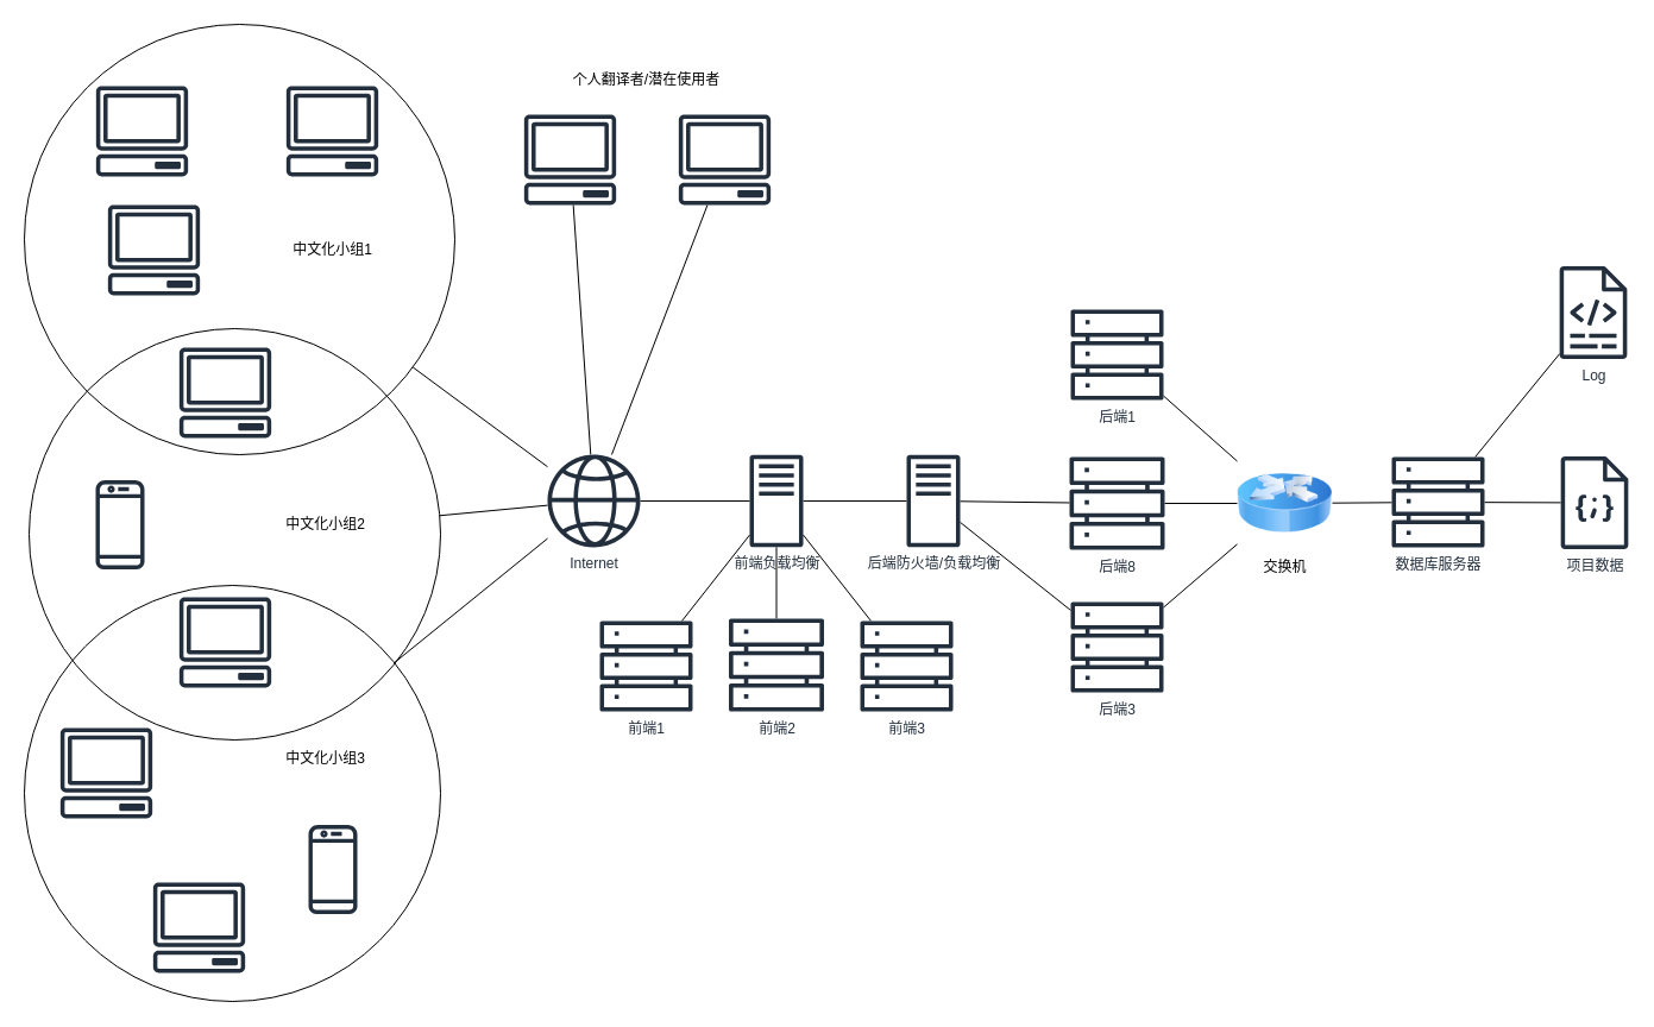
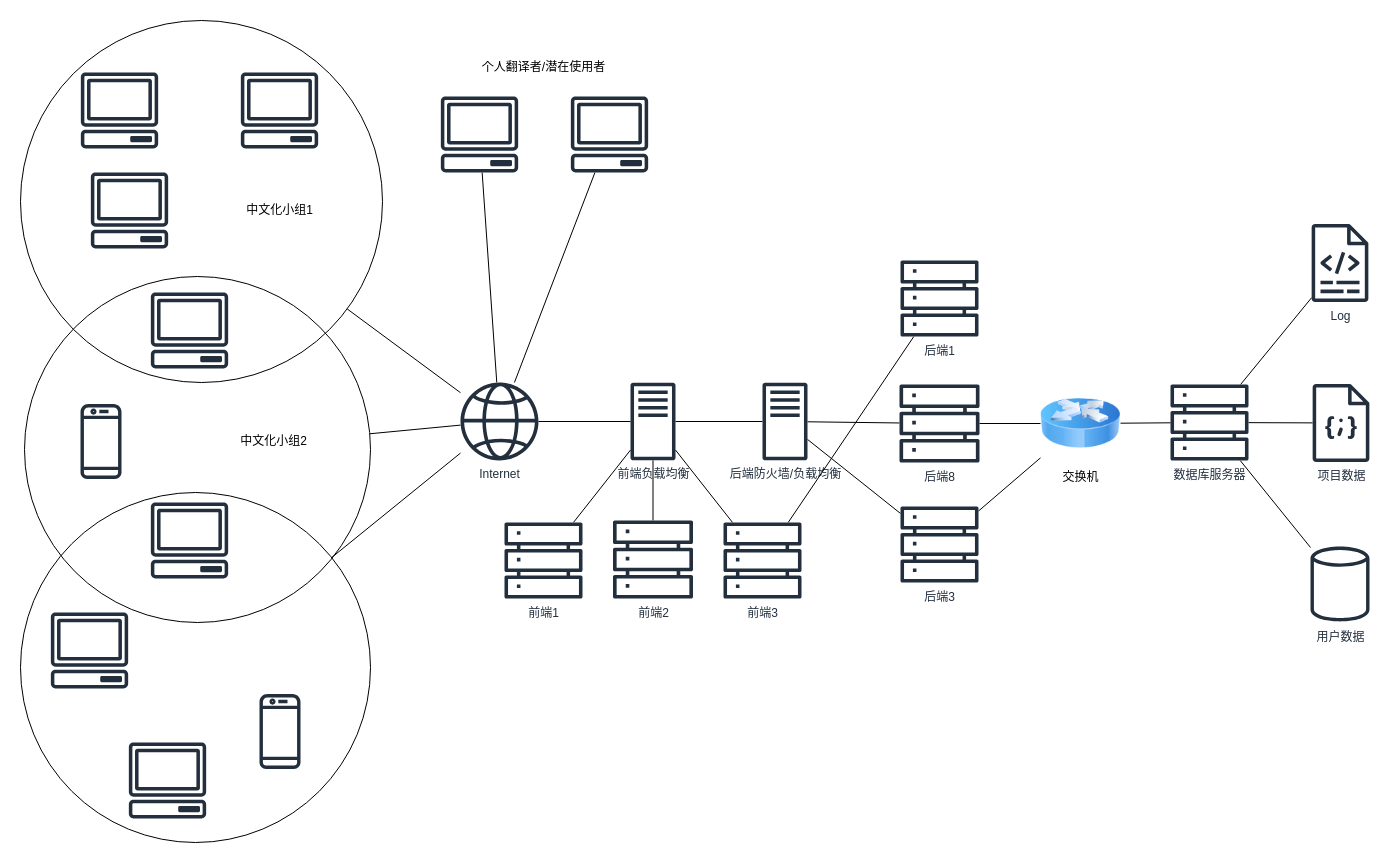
  <mxCell id="0" />
  <mxCell id="1" parent="0" />
  <mxCell id="2" style="rounded=0;orthogonalLoop=1;jettySize=auto;html=1;endArrow=none;endFill=0;" edge="1" parent="1" source="3" target="48"><mxGeometry relative="1" as="geometry" /></mxCell>
  <mxCell id="3" value="" style="ellipse;whiteSpace=wrap;html=1;aspect=fixed;fillColor=none;" vertex="1" parent="1"><mxGeometry x="20" y="492" width="350" height="350" as="geometry" /></mxCell>
  <mxCell id="4" style="rounded=0;orthogonalLoop=1;jettySize=auto;html=1;endArrow=none;endFill=0;" edge="1" parent="1" source="5" target="48"><mxGeometry relative="1" as="geometry" /></mxCell>
  <mxCell id="5" value="" style="ellipse;whiteSpace=wrap;html=1;aspect=fixed;fillColor=none;" vertex="1" parent="1"><mxGeometry x="20" y="20" width="362" height="362" as="geometry" /></mxCell>
  <mxCell id="6" style="rounded=0;orthogonalLoop=1;jettySize=auto;html=1;endArrow=none;endFill=0;" edge="1" parent="1" source="7" target="29"><mxGeometry relative="1" as="geometry" /></mxCell>
  <mxCell id="7" value="前端负载均衡" style="sketch=0;outlineConnect=0;fontColor=#232F3E;gradientColor=none;fillColor=#232F3D;strokeColor=none;dashed=0;verticalLabelPosition=bottom;verticalAlign=top;align=center;html=1;fontSize=12;fontStyle=0;aspect=fixed;pointerEvents=1;shape=mxgraph.aws4.traditional_server;" vertex="1" parent="1"><mxGeometry x="630" y="382" width="45" height="78" as="geometry" /></mxCell>
  <mxCell id="8" value="" style="sketch=0;outlineConnect=0;fontColor=#232F3E;gradientColor=none;fillColor=#232F3D;strokeColor=none;dashed=0;verticalLabelPosition=bottom;verticalAlign=top;align=center;html=1;fontSize=12;fontStyle=0;aspect=fixed;pointerEvents=1;shape=mxgraph.aws4.client;" vertex="1" parent="1"><mxGeometry x="80" y="72" width="78" height="76" as="geometry" /></mxCell>
  <mxCell id="9" value="" style="sketch=0;outlineConnect=0;fontColor=#232F3E;gradientColor=none;fillColor=#232F3D;strokeColor=none;dashed=0;verticalLabelPosition=bottom;verticalAlign=top;align=center;html=1;fontSize=12;fontStyle=0;aspect=fixed;pointerEvents=1;shape=mxgraph.aws4.client;" vertex="1" parent="1"><mxGeometry x="240" y="72" width="78" height="76" as="geometry" /></mxCell>
  <mxCell id="10" value="" style="sketch=0;outlineConnect=0;fontColor=#232F3E;gradientColor=none;fillColor=#232F3D;strokeColor=none;dashed=0;verticalLabelPosition=bottom;verticalAlign=top;align=center;html=1;fontSize=12;fontStyle=0;aspect=fixed;pointerEvents=1;shape=mxgraph.aws4.client;" vertex="1" parent="1"><mxGeometry x="90" y="172" width="78" height="76" as="geometry" /></mxCell>
  <mxCell id="11" value="" style="sketch=0;outlineConnect=0;fontColor=#232F3E;gradientColor=none;fillColor=#232F3D;strokeColor=none;dashed=0;verticalLabelPosition=bottom;verticalAlign=top;align=center;html=1;fontSize=12;fontStyle=0;aspect=fixed;pointerEvents=1;shape=mxgraph.aws4.client;" vertex="1" parent="1"><mxGeometry x="150" y="292" width="78" height="76" as="geometry" /></mxCell>
  <mxCell id="12" value="" style="sketch=0;outlineConnect=0;fontColor=#232F3E;gradientColor=none;fillColor=#232F3D;strokeColor=none;dashed=0;verticalLabelPosition=bottom;verticalAlign=top;align=center;html=1;fontSize=12;fontStyle=0;aspect=fixed;pointerEvents=1;shape=mxgraph.aws4.client;" vertex="1" parent="1"><mxGeometry x="50" y="612" width="78" height="76" as="geometry" /></mxCell>
  <mxCell id="13" value="" style="sketch=0;outlineConnect=0;fontColor=#232F3E;gradientColor=none;fillColor=#232F3D;strokeColor=none;dashed=0;verticalLabelPosition=bottom;verticalAlign=top;align=center;html=1;fontSize=12;fontStyle=0;aspect=fixed;pointerEvents=1;shape=mxgraph.aws4.client;" vertex="1" parent="1"><mxGeometry x="150" y="502" width="78" height="76" as="geometry" /></mxCell>
  <mxCell id="14" value="" style="sketch=0;outlineConnect=0;fontColor=#232F3E;gradientColor=none;fillColor=#232F3D;strokeColor=none;dashed=0;verticalLabelPosition=bottom;verticalAlign=top;align=center;html=1;fontSize=12;fontStyle=0;aspect=fixed;pointerEvents=1;shape=mxgraph.aws4.client;" vertex="1" parent="1"><mxGeometry x="128" y="742" width="78" height="76" as="geometry" /></mxCell>
  <mxCell id="15" value="" style="sketch=0;outlineConnect=0;fontColor=#232F3E;gradientColor=none;fillColor=#232F3D;strokeColor=none;dashed=0;verticalLabelPosition=bottom;verticalAlign=top;align=center;html=1;fontSize=12;fontStyle=0;aspect=fixed;pointerEvents=1;shape=mxgraph.aws4.mobile_client;" vertex="1" parent="1"><mxGeometry x="259" y="692" width="41" height="78" as="geometry" /></mxCell>
  <mxCell id="16" style="rounded=0;orthogonalLoop=1;jettySize=auto;html=1;endArrow=none;endFill=0;" edge="1" parent="1" source="17" target="48"><mxGeometry relative="1" as="geometry" /></mxCell>
  <mxCell id="17" value="" style="ellipse;whiteSpace=wrap;html=1;aspect=fixed;fillColor=none;" vertex="1" parent="1"><mxGeometry x="24" y="276" width="346" height="346" as="geometry" /></mxCell>
  <mxCell id="18" value="" style="sketch=0;outlineConnect=0;fontColor=#232F3E;gradientColor=none;fillColor=#232F3D;strokeColor=none;dashed=0;verticalLabelPosition=bottom;verticalAlign=top;align=center;html=1;fontSize=12;fontStyle=0;aspect=fixed;pointerEvents=1;shape=mxgraph.aws4.mobile_client;" vertex="1" parent="1"><mxGeometry x="80" y="402" width="41" height="78" as="geometry" /></mxCell>
  <mxCell id="19" style="rounded=0;orthogonalLoop=1;jettySize=auto;html=1;endArrow=none;endFill=0;" edge="1" parent="1" source="20" target="48"><mxGeometry relative="1" as="geometry" /></mxCell>
  <mxCell id="20" value="" style="sketch=0;outlineConnect=0;fontColor=#232F3E;gradientColor=none;fillColor=#232F3D;strokeColor=none;dashed=0;verticalLabelPosition=bottom;verticalAlign=top;align=center;html=1;fontSize=12;fontStyle=0;aspect=fixed;pointerEvents=1;shape=mxgraph.aws4.client;" vertex="1" parent="1"><mxGeometry x="440" y="96" width="78" height="76" as="geometry" /></mxCell>
  <mxCell id="21" style="rounded=0;orthogonalLoop=1;jettySize=auto;html=1;endArrow=none;endFill=0;" edge="1" parent="1" source="22" target="7"><mxGeometry relative="1" as="geometry" /></mxCell>
  <mxCell id="22" value="前端3" style="sketch=0;outlineConnect=0;fontColor=#232F3E;gradientColor=none;fillColor=#232F3D;strokeColor=none;dashed=0;verticalLabelPosition=bottom;verticalAlign=top;align=center;html=1;fontSize=12;fontStyle=0;aspect=fixed;pointerEvents=1;shape=mxgraph.aws4.servers;" vertex="1" parent="1"><mxGeometry x="723" y="521" width="78" height="78" as="geometry" /></mxCell>
  <mxCell id="23" style="rounded=0;orthogonalLoop=1;jettySize=auto;html=1;endArrow=none;endFill=0;" edge="1" parent="1" source="24" target="7"><mxGeometry relative="1" as="geometry" /></mxCell>
  <mxCell id="24" value="前端2" style="sketch=0;outlineConnect=0;fontColor=#232F3E;gradientColor=none;fillColor=#232F3D;strokeColor=none;dashed=0;verticalLabelPosition=bottom;verticalAlign=top;align=center;html=1;fontSize=12;fontStyle=0;aspect=fixed;pointerEvents=1;shape=mxgraph.aws4.servers;" vertex="1" parent="1"><mxGeometry x="612.5" y="519" width="80" height="80" as="geometry" /></mxCell>
  <mxCell id="25" style="rounded=0;orthogonalLoop=1;jettySize=auto;html=1;endArrow=none;endFill=0;" edge="1" parent="1" source="26" target="7"><mxGeometry relative="1" as="geometry" /></mxCell>
  <mxCell id="26" value="前端1" style="sketch=0;outlineConnect=0;fontColor=#232F3E;gradientColor=none;fillColor=#232F3D;strokeColor=none;dashed=0;verticalLabelPosition=bottom;verticalAlign=top;align=center;html=1;fontSize=12;fontStyle=0;aspect=fixed;pointerEvents=1;shape=mxgraph.aws4.servers;" vertex="1" parent="1"><mxGeometry x="504" y="521" width="78" height="78" as="geometry" /></mxCell>
  <mxCell id="27" style="rounded=0;orthogonalLoop=1;jettySize=auto;html=1;endArrow=none;endFill=0;" edge="1" parent="1" source="29" target="33"><mxGeometry relative="1" as="geometry" /></mxCell>
  <mxCell id="28" style="rounded=0;orthogonalLoop=1;jettySize=auto;html=1;endArrow=none;endFill=0;" edge="1" parent="1" source="29" target="35"><mxGeometry relative="1" as="geometry" /></mxCell>
  <mxCell id="29" value="后端防火墙/负载均衡" style="sketch=0;outlineConnect=0;fontColor=#232F3E;gradientColor=none;fillColor=#232F3D;strokeColor=none;dashed=0;verticalLabelPosition=bottom;verticalAlign=top;align=center;html=1;fontSize=12;fontStyle=0;aspect=fixed;pointerEvents=1;shape=mxgraph.aws4.traditional_server;" vertex="1" parent="1"><mxGeometry x="762" y="382" width="45" height="78" as="geometry" /></mxCell>
- <mxCell id="30" style="rounded=0;orthogonalLoop=1;jettySize=auto;html=1;endArrow=none;endFill=0;" edge="1" parent="1" source="31" target="46"><mxGeometry relative="1" as="geometry" /></mxCell>
+ <mxCell id="30" style="rounded=0;orthogonalLoop=1;jettySize=auto;html=1;endArrow=none;endFill=0;" edge="1" parent="1" source="31" target="22"><mxGeometry relative="1" as="geometry" /></mxCell>
  <mxCell id="31" value="后端1" style="sketch=0;outlineConnect=0;fontColor=#232F3E;gradientColor=none;fillColor=#232F3D;strokeColor=none;dashed=0;verticalLabelPosition=bottom;verticalAlign=top;align=center;html=1;fontSize=12;fontStyle=0;aspect=fixed;pointerEvents=1;shape=mxgraph.aws4.servers;" vertex="1" parent="1"><mxGeometry x="900" y="259" width="78" height="78" as="geometry" /></mxCell>
  <mxCell id="32" style="rounded=0;orthogonalLoop=1;jettySize=auto;html=1;endArrow=none;endFill=0;" edge="1" parent="1" source="33" target="46"><mxGeometry relative="1" as="geometry" /></mxCell>
  <mxCell id="33" value="后端8" style="sketch=0;outlineConnect=0;fontColor=#232F3E;gradientColor=none;fillColor=#232F3D;strokeColor=none;dashed=0;verticalLabelPosition=bottom;verticalAlign=top;align=center;html=1;fontSize=12;fontStyle=0;aspect=fixed;pointerEvents=1;shape=mxgraph.aws4.servers;" vertex="1" parent="1"><mxGeometry x="899" y="383" width="80" height="80" as="geometry" /></mxCell>
  <mxCell id="34" style="rounded=0;orthogonalLoop=1;jettySize=auto;html=1;endArrow=none;endFill=0;" edge="1" parent="1" source="35" target="46"><mxGeometry relative="1" as="geometry" /></mxCell>
  <mxCell id="35" value="后端3" style="sketch=0;outlineConnect=0;fontColor=#232F3E;gradientColor=none;fillColor=#232F3D;strokeColor=none;dashed=0;verticalLabelPosition=bottom;verticalAlign=top;align=center;html=1;fontSize=12;fontStyle=0;aspect=fixed;pointerEvents=1;shape=mxgraph.aws4.servers;" vertex="1" parent="1"><mxGeometry x="900" y="505" width="78" height="78" as="geometry" /></mxCell>
  <mxCell id="36" style="rounded=0;orthogonalLoop=1;jettySize=auto;html=1;endArrow=none;endFill=0;" edge="1" parent="1" source="37" target="48"><mxGeometry relative="1" as="geometry" /></mxCell>
  <mxCell id="37" value="" style="sketch=0;outlineConnect=0;fontColor=#232F3E;gradientColor=none;fillColor=#232F3D;strokeColor=none;dashed=0;verticalLabelPosition=bottom;verticalAlign=top;align=center;html=1;fontSize=12;fontStyle=0;aspect=fixed;pointerEvents=1;shape=mxgraph.aws4.client;" vertex="1" parent="1"><mxGeometry x="570" y="96" width="78" height="76" as="geometry" /></mxCell>
+ <mxCell id="38" style="rounded=0;orthogonalLoop=1;jettySize=auto;html=1;endArrow=none;endFill=0;" edge="1" parent="1" source="41" target="42"><mxGeometry relative="1" as="geometry" /></mxCell>
  <mxCell id="39" style="rounded=0;orthogonalLoop=1;jettySize=auto;html=1;endArrow=none;endFill=0;" edge="1" parent="1" source="41" target="43"><mxGeometry relative="1" as="geometry" /></mxCell>
  <mxCell id="40" style="rounded=0;orthogonalLoop=1;jettySize=auto;html=1;endArrow=none;endFill=0;" edge="1" parent="1" source="41" target="44"><mxGeometry relative="1" as="geometry" /></mxCell>
  <mxCell id="41" value="数据库服务器" style="sketch=0;outlineConnect=0;fontColor=#232F3E;gradientColor=none;fillColor=#232F3D;strokeColor=none;dashed=0;verticalLabelPosition=bottom;verticalAlign=top;align=center;html=1;fontSize=12;fontStyle=0;aspect=fixed;pointerEvents=1;shape=mxgraph.aws4.servers;" vertex="1" parent="1"><mxGeometry x="1170" y="383" width="78" height="78" as="geometry" /></mxCell>
+ <mxCell id="42" value="用户数据" style="sketch=0;outlineConnect=0;fontColor=#232F3E;gradientColor=none;fillColor=#232F3D;strokeColor=none;dashed=0;verticalLabelPosition=bottom;verticalAlign=top;align=center;html=1;fontSize=12;fontStyle=0;aspect=fixed;pointerEvents=1;shape=mxgraph.aws4.generic_database;" vertex="1" parent="1"><mxGeometry x="1310" y="544.5" width="59" height="78" as="geometry" /></mxCell>
  <mxCell id="43" value="项目数据" style="sketch=0;outlineConnect=0;fontColor=#232F3E;gradientColor=none;fillColor=#232F3D;strokeColor=none;dashed=0;verticalLabelPosition=bottom;verticalAlign=top;align=center;html=1;fontSize=12;fontStyle=0;aspect=fixed;pointerEvents=1;shape=mxgraph.aws4.json_script;" vertex="1" parent="1"><mxGeometry x="1312" y="383.5" width="57" height="78" as="geometry" /></mxCell>
  <mxCell id="44" value="Log" style="sketch=0;outlineConnect=0;fontColor=#232F3E;gradientColor=none;fillColor=#232F3D;strokeColor=none;dashed=0;verticalLabelPosition=bottom;verticalAlign=top;align=center;html=1;fontSize=12;fontStyle=0;aspect=fixed;pointerEvents=1;shape=mxgraph.aws4.logs;" vertex="1" parent="1"><mxGeometry x="1311" y="223.5" width="57" height="78" as="geometry" /></mxCell>
  <mxCell id="45" style="rounded=0;orthogonalLoop=1;jettySize=auto;html=1;endArrow=none;endFill=0;" edge="1" parent="1" source="46" target="41"><mxGeometry relative="1" as="geometry" /></mxCell>
  <mxCell id="46" value="交换机" style="image;html=1;image=img/lib/clip_art/networking/Router_Icon_128x128.png" vertex="1" parent="1"><mxGeometry x="1040" y="383" width="80" height="80" as="geometry" /></mxCell>
  <mxCell id="47" style="rounded=0;orthogonalLoop=1;jettySize=auto;html=1;endArrow=none;endFill=0;" edge="1" parent="1" source="48" target="7"><mxGeometry relative="1" as="geometry" /></mxCell>
  <mxCell id="48" value="Internet" style="sketch=0;outlineConnect=0;fontColor=#232F3E;gradientColor=none;fillColor=#232F3D;strokeColor=none;dashed=0;verticalLabelPosition=bottom;verticalAlign=top;align=center;html=1;fontSize=12;fontStyle=0;aspect=fixed;pointerEvents=1;shape=mxgraph.aws4.globe;" vertex="1" parent="1"><mxGeometry x="460" y="382" width="78" height="78" as="geometry" /></mxCell>
  <mxCell id="49" value="个人翻译者/潜在使用者" style="text;html=1;align=center;verticalAlign=middle;resizable=0;points=[];autosize=1;strokeColor=none;fillColor=none;" vertex="1" parent="1"><mxGeometry x="468" y="52" width="150" height="30" as="geometry" /></mxCell>
  <mxCell id="50" value="中文化小组1" style="text;html=1;align=center;verticalAlign=middle;resizable=0;points=[];autosize=1;strokeColor=none;fillColor=none;" vertex="1" parent="1"><mxGeometry x="234" y="195" width="90" height="30" as="geometry" /></mxCell>
  <mxCell id="51" value="中文化小组2" style="text;html=1;align=center;verticalAlign=middle;resizable=0;points=[];autosize=1;strokeColor=none;fillColor=none;" vertex="1" parent="1"><mxGeometry x="228" y="426" width="90" height="30" as="geometry" /></mxCell>
- <mxCell id="52" value="中文化小组3" style="text;html=1;align=center;verticalAlign=middle;resizable=0;points=[];autosize=1;strokeColor=none;fillColor=none;" vertex="1" parent="1"><mxGeometry x="228" y="622.5" width="90" height="30" as="geometry" /></mxCell>
